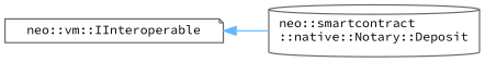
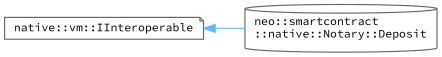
  digraph {
    rankdir=LR
    fontname="Source Code Pro"
    node [color=grey40 fillcolor=white fontname="Source Code Pro" fontsize=10 style=filled]
-   n1 [height=0.2 label="neo::vm::IInteroperable" shape=note width=0.4]
+   n1 [height=0.2 label="native::vm::IInteroperable" shape=note width=0.4]
    n2 [height=0.2 label="neo::smartcontract\l::native::Notary::Deposit" shape=cylinder width=0.4]
    n1 -> n2 [color=steelblue1 dir=back fontname="Source Code Pro" fontsize=10 labelfontname=Helvetica labelfontsize=10 style=solid]
  }
